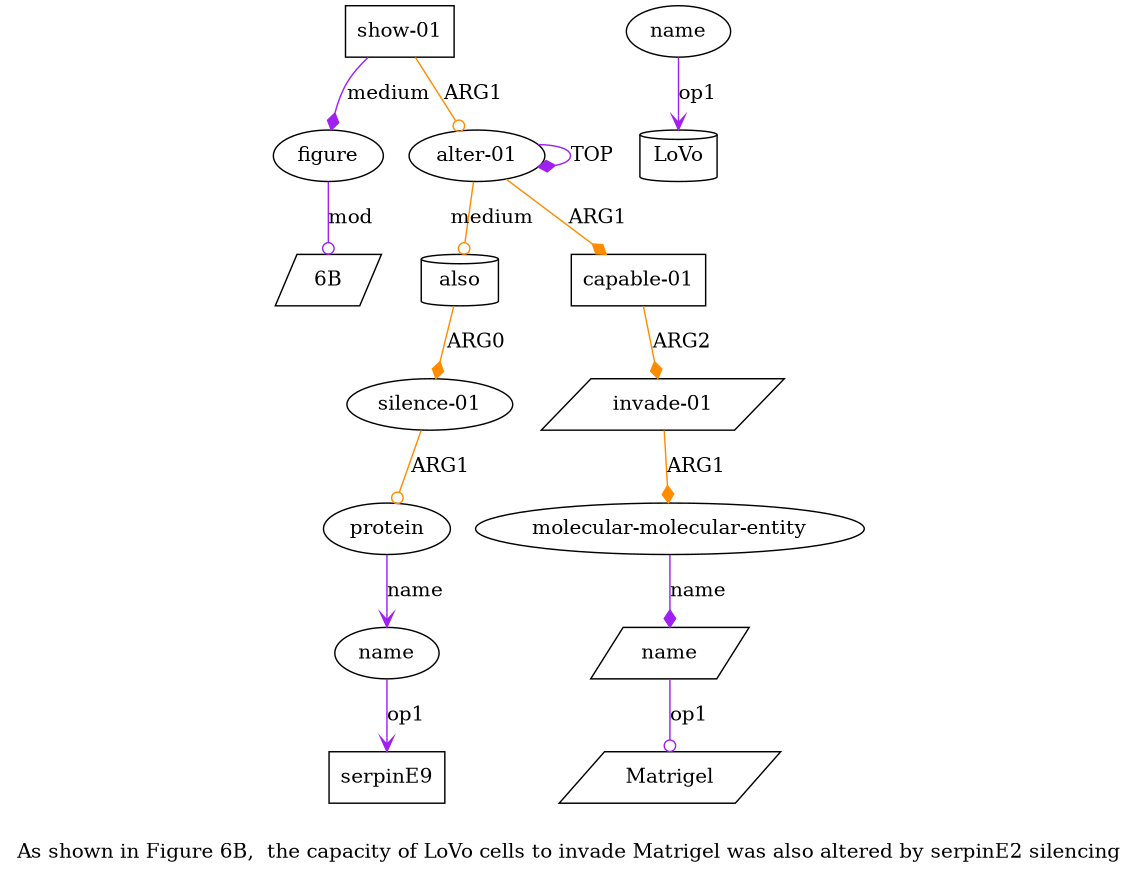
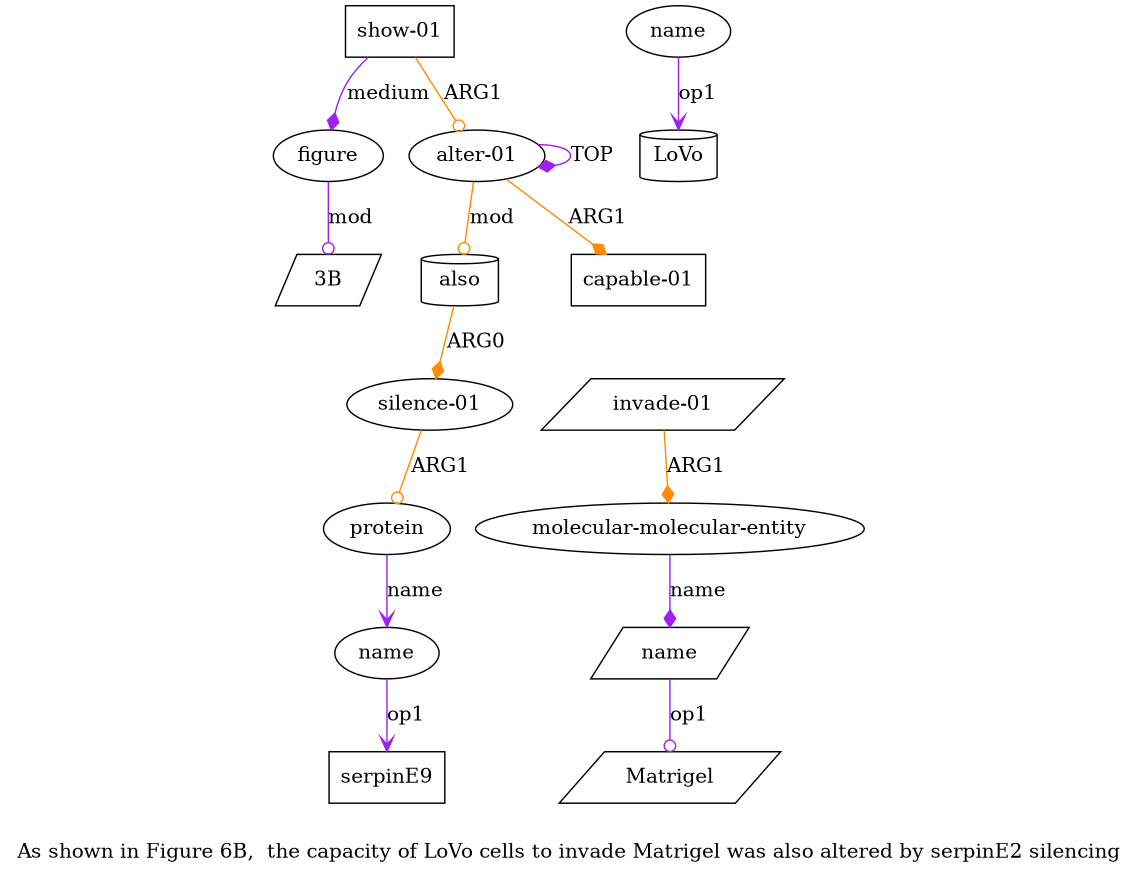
  digraph {
    label="As shown in Figure 6B,  the capacity of LoVo cells to invade Matrigel was also altered by serpinE2 silencing"
    node [color=black gold_ind=-1 gold_label=name shape=ellipse test_ind=-1 test_label=name]
    edge [arrowhead=diamond color=purple gold_label=ARG1 test_label=ARG1]
    n1 [gold_label=Matrigel label=Matrigel shape=parallelogram test_label=Matrigel]
-   n2 [gold_label="6B" label="6B" shape=parallelogram test_label="6B"]
+   n2 [gold_label="6B" label="3B" shape=parallelogram test_label="6B"]
    n3 [gold_ind=11 gold_label="show-01" label="show-01" shape=box test_ind=11 test_label="show-01"]
    n4 [gold_ind=12 gold_label=figure label=figure test_ind=12 test_label=figure]
    n5 [gold_ind=0 gold_label="alter-01" label="alter-01" test_ind=0 test_label="alter-01"]
    n6 [gold_ind=10 gold_label=also label=also shape=cylinder test_ind=10 test_label=also]
    n7 [gold_ind=4 gold_label="capable-01" label="capable-01" shape=box test_ind=4 test_label="capable-01"]
    n8 [gold_ind=1 gold_label="silence-01" label="silence-01" test_ind=1 test_label="silence-01"]
    n9 [gold_ind=2 gold_label=protein label=protein test_ind=2 test_label=protein]
    n10 [gold_ind=7 gold_label="invade-01" label="invade-01" shape=parallelogram test_ind=7 test_label="invade-01"]
    n11 [gold_label=serpinE2 label=serpinE9 shape=box test_label=serpinE2]
    n12 [gold_label=LoVo label=LoVo shape=cylinder test_label=LoVo]
    n13 [gold_ind=3 label=name test_ind=3]
    n14 [gold_ind=8 gold_label="molecular-physical-entity" label="molecular-molecular-entity" test_ind=8 test_label="molecular-physical-entity"]
    n15 [gold_ind=6 label=name test_ind=6]
    n16 [gold_ind=9 label=name shape=parallelogram test_ind=9]
    n3 -> n4 [gold_label=medium label=medium test_label=medium]
    n3 -> n5 [arrowhead=odot color=darkorange label=ARG1]
    n4 -> n2 [arrowhead=odot gold_label=mod label=mod test_label=mod]
    n5 -> n5 [gold_label=TOP label=TOP test_label=TOP]
-   n5 -> n6 [arrowhead=odot color=darkorange gold_label=mod label=medium test_label=mod]
+   n5 -> n6 [arrowhead=odot color=darkorange gold_label=mod label=mod test_label=mod]
    n5 -> n7 [color=darkorange label=ARG1]
    n6 -> n8 [color=darkorange gold_label=ARG0 label=ARG0 test_label=ARG0]
-   n7 -> n10 [color=darkorange gold_label=ARG2 label=ARG2 test_label=ARG2]
    n8 -> n9 [arrowhead=odot color=darkorange label=ARG1]
    n9 -> n13 [arrowhead=vee gold_label=name label=name test_label=name]
    n10 -> n14 [color=darkorange label=ARG1]
    n13 -> n11 [arrowhead=vee gold_label=op1 label=op1 test_label=op1]
    n14 -> n16 [gold_label=name label=name test_label=name]
    n15 -> n12 [arrowhead=vee gold_label=op1 label=op1 test_label=op1]
    n16 -> n1 [arrowhead=odot gold_label=op1 label=op1 test_label=op1]
  }
